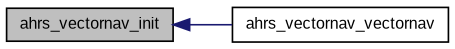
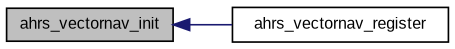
  digraph {
    rankdir=LR
    fontname="Liberation Sans"
    node [color=black fontname="Liberation Sans" fontsize=10 shape=record style=filled]
    n1 [fillcolor=grey75 fontcolor=black height=0.2 label=ahrs_vectornav_init width=0.4]
-   n2 [fillcolor=white height=0.2 label=ahrs_vectornav_vectornav width=0.4]
+   n2 [fillcolor=white height=0.2 label=ahrs_vectornav_register width=0.4]
    n1 -> n2 [color=midnightblue dir=back fontname="Liberation Sans" fontsize=10 labelfontname=FreeSans labelfontsize=10 style=solid]
  }
